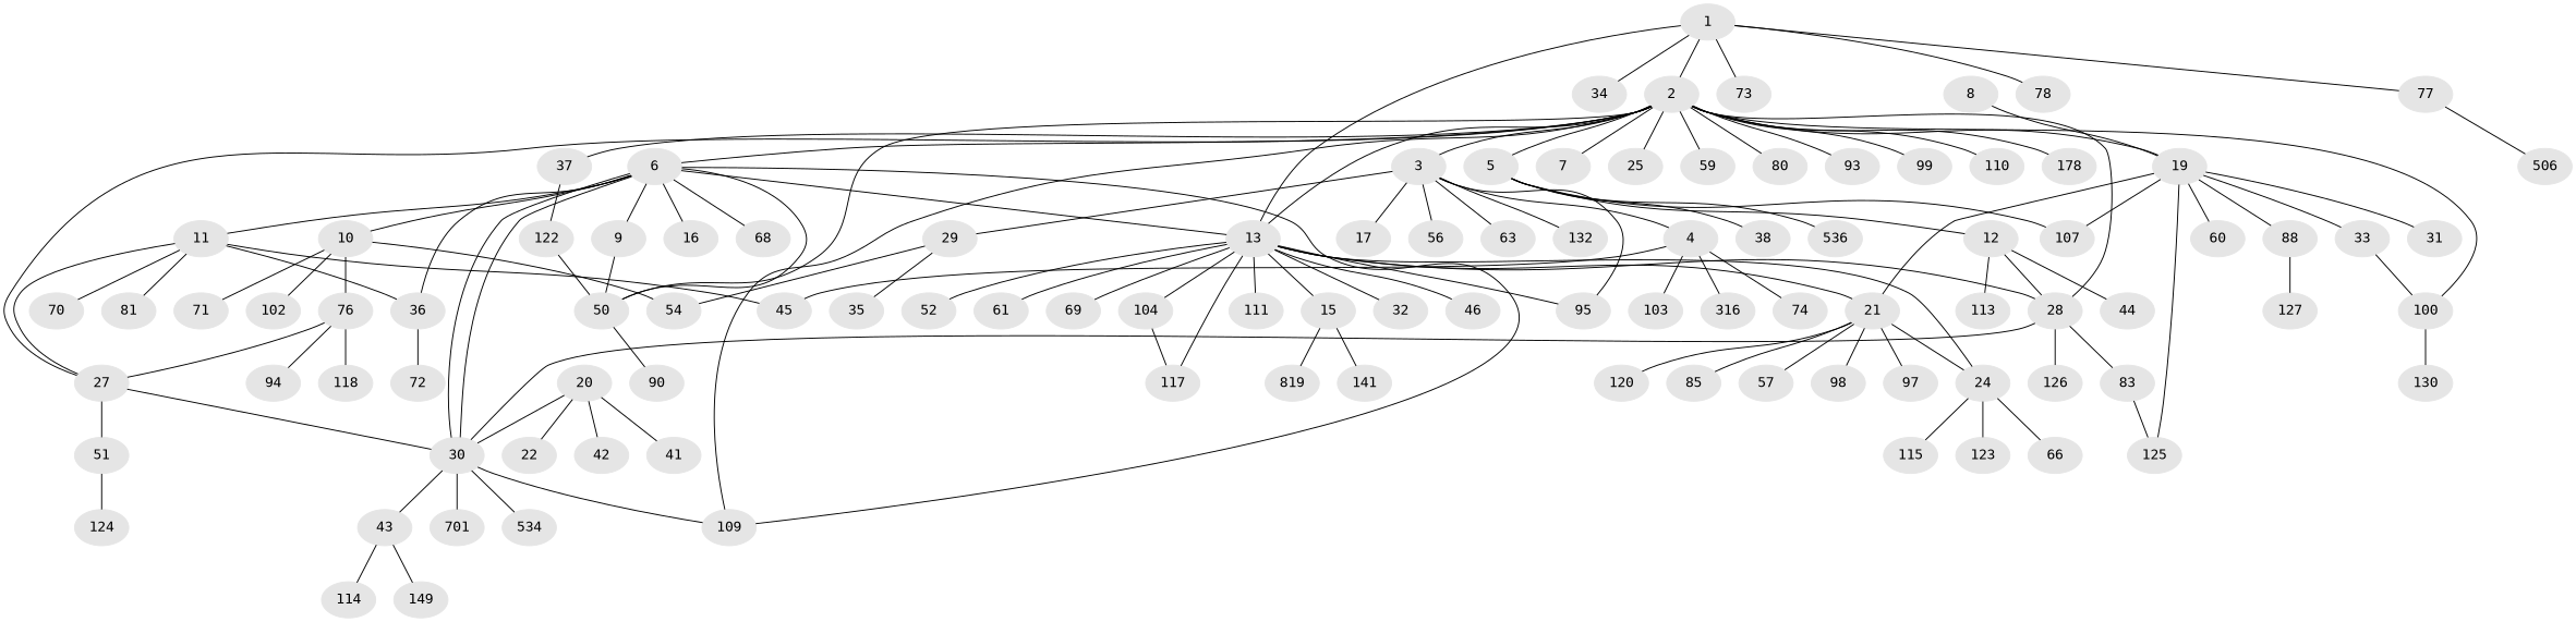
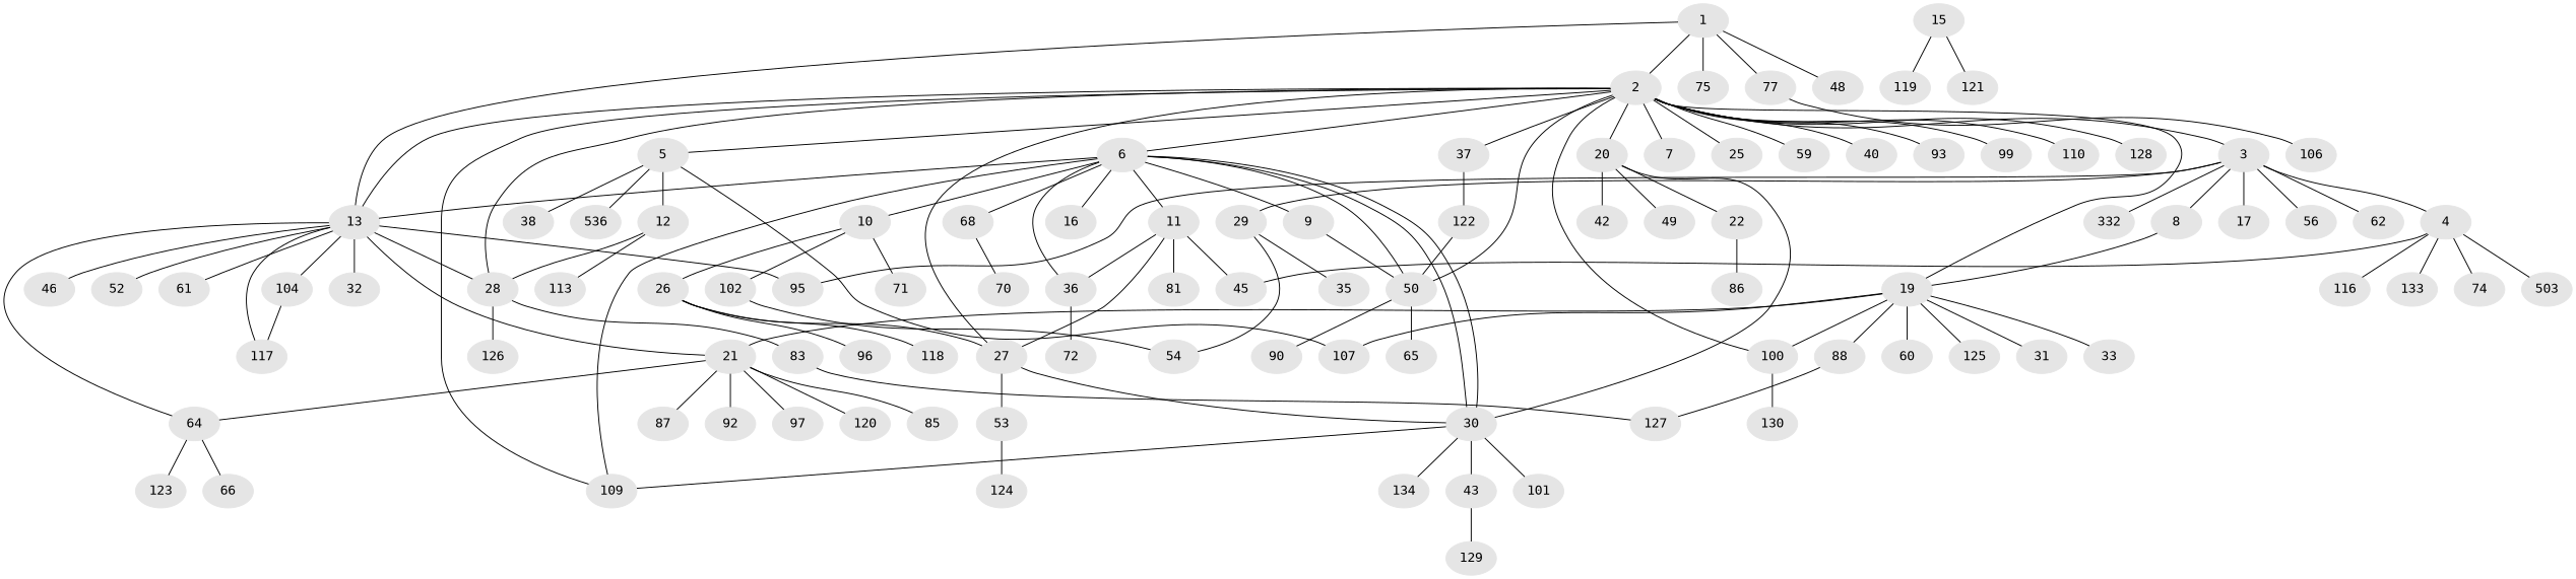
  graph {
    fontname="DejaVu Sans Mono"
    node [color=gray90 fontname="DejaVu Sans Mono" style=filled]
    edge [fontname="DejaVu Sans Mono"]
    1 [super="+63"]
    2 [super="+79"]
    13 [super="+47"]
-   34
-   75 [label=73]
+   75
    77 [super="+91"]
-   78
+   78 [label=48]
    3 [super="+18"]
    5 [super="+23"]
    6 [super="+67"]
    7
    19 [super="+24"]
    20 [super="+137"]
    25
    27 [super="+89"]
    28 [super="+105"]
    37 [super="+39"]
    50 [super="+57"]
    59
-   80
+   80 [label=40]
    93
    99
    100
    109
    110
-   128 [label=178]
+   128
    15
    95
    21 [super="+41"]
    32
    46
    52
    61 [super="+76"]
-   64 [label=24]
-   69
+   64
    104
-   111
    117
-   106 [label=506]
+   106
    4 [super="+51"]
    8
    17 [super="+112"]
    29 [super="+48"]
    56
-   62 [label=63]
-   132
+   62
+   132 [label=332]
    12 [super="+14"]
    38 [super="+135"]
    107
    n50 [label=536]
    9
    10 [super="+40"]
    11 [super="+73"]
    16
    30 [super="+55"]
    36 [super="+84"]
    68
-   119 [label=819]
-   121 [label=141]
+   119
+   121
    31
    33
    60
    88
    125
    22
    42 [super="+131"]
-   49 [label=41]
-   53 [label=51]
+   49
+   53
    83 [super="+98"]
    126
    122
+   65
    90
    130
    45
    74 [super="+108"]
-   103
-   116 [label=316]
+   103 [label=503]
+   116
+   133
    54 [super="+94"]
    35
-   44
    113
-   26 [super="+82" label=76]
+   26 [super="+82"]
    71
    102
    70
    81
    43 [super="+58"]
-   101 [label=701]
-   134 [label=534]
+   101
+   134
    72
-   96 [label=94]
+   96
    118
    85
-   87 [label=57]
-   92 [label=98]
+   87
+   92
    97
    120
    66
-   115
    123
    127
+   86
    124
-   114
-   129 [label=149]
+   129
    1 -- 2
    1 -- 13
-   1 -- 34
    1 -- 75
    1 -- 77
    1 -- 78
    2 -- 13
    2 -- 3
    2 -- 5
    2 -- 6
    2 -- 7
    2 -- 19
+   2 -- 20
    2 -- 25
    2 -- 27
    2 -- 28
    2 -- 37
    2 -- 50
    2 -- 59
    2 -- 80
    2 -- 93
    2 -- 99
    2 -- 100
    2 -- 109
    2 -- 110
    2 -- 128
    13 -- 28
-   13 -- 15
    13 -- 95
    13 -- 21
    13 -- 32
    13 -- 46
    13 -- 52
    13 -- 61
    13 -- 64
-   13 -- 69
    13 -- 104
-   13 -- 111
    13 -- 117
    77 -- 106
    3 -- 95
    3 -- 4
+   3 -- 8
    3 -- 17
    3 -- 29
    3 -- 56
    3 -- 62
    3 -- 132
    5 -- 12
    5 -- 38
    5 -- 107
    5 -- n50
    6 -- 13
    6 -- 50
    6 -- 109
    6 -- 9
    6 -- 10
    6 -- 11
    6 -- 16
    6 -- 30
    6 -- 30
    6 -- 36
    6 -- 68
    19 -- 21 [weight=2]
    19 -- 107
    19 -- 31
    19 -- 33
    19 -- 60
    19 -- 88
    19 -- 125
    20 -- 30
    20 -- 22
    20 -- 42
    20 -- 49
    27 -- 30
    27 -- 53
-   28 -- 30
    28 -- 83
    28 -- 126
    37 -- 122
+   50 -- 65
    50 -- 90
    100 -- 130
    15 -- 119
    15 -- 121
    21 -- 64
    21 -- 85
    21 -- 87
    21 -- 92
    21 -- 97
    21 -- 120
    64 -- 66
-   64 -- 115
    64 -- 123
    104 -- 117
    4 -- 45
    4 -- 74
    4 -- 103
    4 -- 116
+   4 -- 133
    8 -- 19
    29 -- 54
    29 -- 35
    12 -- 28
-   12 -- 44
    12 -- 113
    9 -- 50
-   10 -- 54
+   102 -- 54
    10 -- 26
    10 -- 71
    10 -- 102
    11 -- 27
    11 -- 36
    11 -- 45
-   11 -- 70
+   68 -- 70
    11 -- 81
    30 -- 109
    30 -- 43
    30 -- 101
    30 -- 134
    36 -- 72
-   33 -- 100
+   19 -- 100
    88 -- 127
+   22 -- 86
    53 -- 124
-   83 -- 125
+   83 -- 127
    122 -- 50
    26 -- 27
    26 -- 96
    26 -- 118
-   43 -- 114
    43 -- 129
  }
